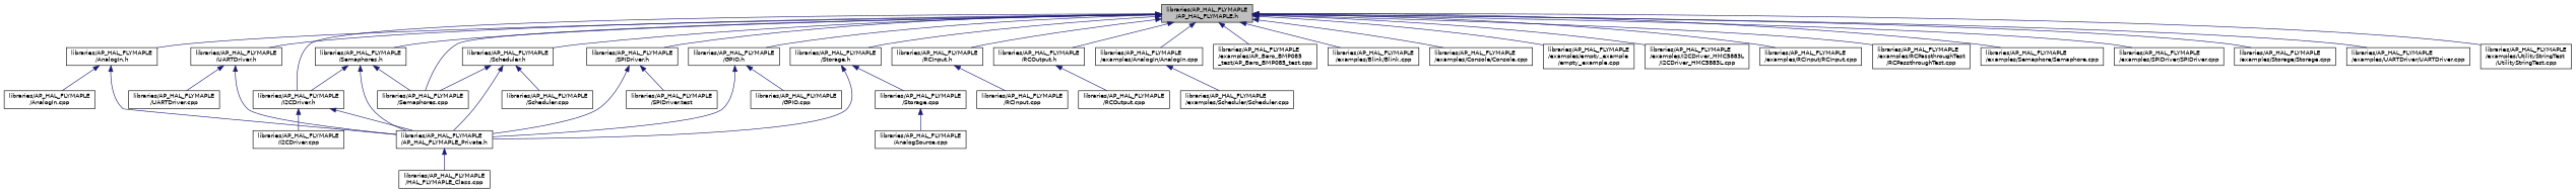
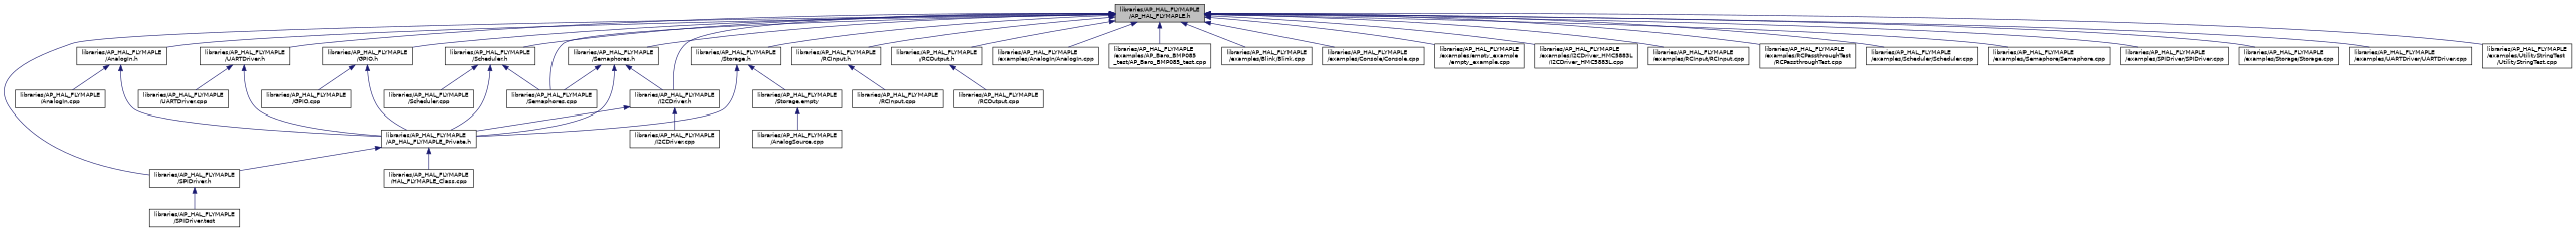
  digraph {
    node [color=black fillcolor=white fontname=Helvetica fontsize=10 shape=record style=filled]
    edge [color=midnightblue dir=back fontname=Helvetica fontsize=10 labelfontname=Helvetica labelfontsize=10 style=solid]
    n1 [fillcolor=grey75 fontcolor=black height=0.2 label="libraries/AP_HAL_FLYMAPLE\l/AP_HAL_FLYMAPLE.h" width=0.4]
    n2 [height=0.2 label="libraries/AP_HAL_FLYMAPLE\l/AnalogIn.h" width=0.4]
    n3 [height=0.2 label="libraries/AP_HAL_FLYMAPLE\l/UARTDriver.h" width=0.4]
    n4 [height=0.2 label="libraries/AP_HAL_FLYMAPLE\l/I2CDriver.h" width=0.4]
    n5 [height=0.2 label="libraries/AP_HAL_FLYMAPLE\l/SPIDriver.h" width=0.4]
    n6 [height=0.2 label="libraries/AP_HAL_FLYMAPLE\l/Semaphores.h" width=0.4]
    n7 [height=0.2 label="libraries/AP_HAL_FLYMAPLE\l/Semaphores.cpp" width=0.4]
    n8 [height=0.2 label="libraries/AP_HAL_FLYMAPLE\l/Storage.h" width=0.4]
    n9 [height=0.2 label="libraries/AP_HAL_FLYMAPLE\l/GPIO.h" width=0.4]
    n10 [height=0.2 label="libraries/AP_HAL_FLYMAPLE\l/RCInput.h" width=0.4]
    n11 [height=0.2 label="libraries/AP_HAL_FLYMAPLE\l/RCOutput.h" width=0.4]
    n12 [height=0.2 label="libraries/AP_HAL_FLYMAPLE\l/Scheduler.h" width=0.4]
    n13 [height=0.2 label="libraries/AP_HAL_FLYMAPLE\l/examples/AnalogIn/AnalogIn.cpp" width=0.4]
    n14 [height=0.2 label="libraries/AP_HAL_FLYMAPLE\l/examples/AP_Baro_BMP085\l_test/AP_Baro_BMP085_test.cpp" width=0.4]
    n15 [height=0.2 label="libraries/AP_HAL_FLYMAPLE\l/examples/Blink/Blink.cpp" width=0.4]
    n16 [height=0.2 label="libraries/AP_HAL_FLYMAPLE\l/examples/Console/Console.cpp" width=0.4]
    n17 [height=0.2 label="libraries/AP_HAL_FLYMAPLE\l/examples/empty_example\l/empty_example.cpp" width=0.4]
    n18 [height=0.2 label="libraries/AP_HAL_FLYMAPLE\l/examples/I2CDriver_HMC5883L\l/I2CDriver_HMC5883L.cpp" width=0.4]
    n19 [height=0.2 label="libraries/AP_HAL_FLYMAPLE\l/examples/RCInput/RCInput.cpp" width=0.4]
    n20 [height=0.2 label="libraries/AP_HAL_FLYMAPLE\l/examples/RCPassthroughTest\l/RCPassthroughTest.cpp" width=0.4]
    n21 [height=0.2 label="libraries/AP_HAL_FLYMAPLE\l/examples/Scheduler/Scheduler.cpp" width=0.4]
    n22 [height=0.2 label="libraries/AP_HAL_FLYMAPLE\l/examples/Semaphore/Semaphore.cpp" width=0.4]
    n23 [height=0.2 label="libraries/AP_HAL_FLYMAPLE\l/examples/SPIDriver/SPIDriver.cpp" width=0.4]
    n24 [height=0.2 label="libraries/AP_HAL_FLYMAPLE\l/examples/Storage/Storage.cpp" width=0.4]
    n25 [height=0.2 label="libraries/AP_HAL_FLYMAPLE\l/examples/UARTDriver/UARTDriver.cpp" width=0.4]
    n26 [height=0.2 label="libraries/AP_HAL_FLYMAPLE\l/examples/UtilityStringTest\l/UtilityStringTest.cpp" width=0.4]
    n27 [height=0.2 label="libraries/AP_HAL_FLYMAPLE\l/AnalogIn.cpp" width=0.4]
    n28 [height=0.2 label="libraries/AP_HAL_FLYMAPLE\l/AP_HAL_FLYMAPLE_Private.h" width=0.4]
    n29 [height=0.2 label="libraries/AP_HAL_FLYMAPLE\l/UARTDriver.cpp" width=0.4]
    n30 [height=0.2 label="libraries/AP_HAL_FLYMAPLE\l/I2CDriver.cpp" width=0.4]
    n31 [height=0.2 label="libraries/AP_HAL_FLYMAPLE\l/SPIDriver.test" width=0.4]
-   n32 [height=0.2 label="libraries/AP_HAL_FLYMAPLE\l/Storage.cpp" width=0.4]
+   n32 [height=0.2 label="libraries/AP_HAL_FLYMAPLE\l/Storage.empty" width=0.4]
    n33 [height=0.2 label="libraries/AP_HAL_FLYMAPLE\l/GPIO.cpp" width=0.4]
    n34 [height=0.2 label="libraries/AP_HAL_FLYMAPLE\l/RCInput.cpp" width=0.4]
    n35 [height=0.2 label="libraries/AP_HAL_FLYMAPLE\l/RCOutput.cpp" width=0.4]
    n36 [height=0.2 label="libraries/AP_HAL_FLYMAPLE\l/Scheduler.cpp" width=0.4]
    n37 [height=0.2 label="libraries/AP_HAL_FLYMAPLE\l/AnalogSource.cpp" width=0.4]
    n38 [height=0.2 label="libraries/AP_HAL_FLYMAPLE\l/HAL_FLYMAPLE_Class.cpp" width=0.4]
    n1 -> n2
    n1 -> n3
    n1 -> n4
    n1 -> n5
    n1 -> n6
    n1 -> n7
    n1 -> n8
    n1 -> n9
    n1 -> n10
    n1 -> n11
    n1 -> n12
    n1 -> n13
    n1 -> n14
    n1 -> n15
    n1 -> n16
    n1 -> n17
    n1 -> n18
    n1 -> n19
    n1 -> n20
-   n13 -> n21
+   n1 -> n21
    n1 -> n22
    n1 -> n23
    n1 -> n24
    n1 -> n25
    n1 -> n26
    n2 -> n27
    n2 -> n28
    n3 -> n28
    n3 -> n29
    n4 -> n28
    n4 -> n30
-   n5 -> n28
+   n28 -> n5
    n5 -> n31
    n6 -> n4
    n6 -> n7
    n6 -> n28
    n8 -> n28
    n8 -> n32
    n9 -> n28
    n9 -> n33
    n10 -> n34
    n11 -> n35
    n12 -> n7
    n12 -> n28
    n12 -> n36
    n28 -> n38
    n32 -> n37
  }
